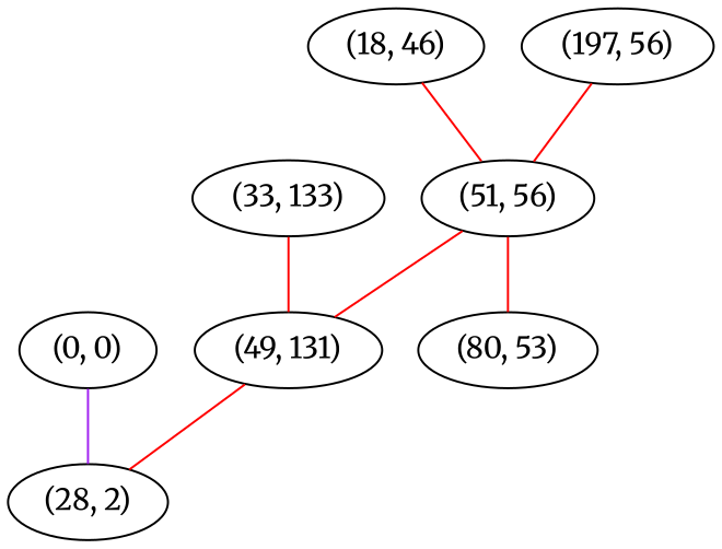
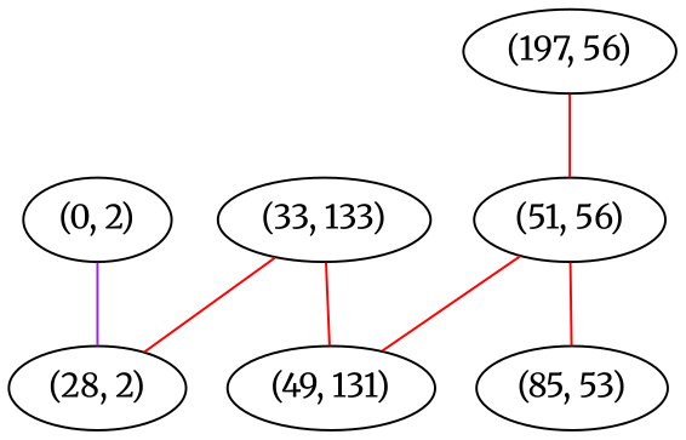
  graph {
    fontname=Merriweather
    node [fontname=Merriweather]
    edge [color=red fontname=Merriweather weight=1]
-   "(0, 0)"
+   "(0, 0)" [label="(0, 2)"]
    "(28, 2)"
    "(33, 133)"
    "(49, 131)"
    n5 [label="(51, 56)"]
-   "(18, 46)"
-   "(80, 53)"
+   "(80, 53)" [label="(85, 53)"]
    "(197, 56)"
    "(0, 0)" -- "(28, 2)" [color=purple weight=4]
-   "(49, 131)" -- "(28, 2)"
+   "(33, 133)" -- "(28, 2)"
    "(33, 133)" -- "(49, 131)"
    n5 -- "(49, 131)"
    n5 -- "(80, 53)"
-   "(18, 46)" -- n5
    "(197, 56)" -- n5
  }
